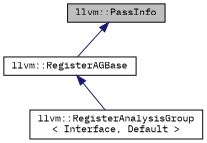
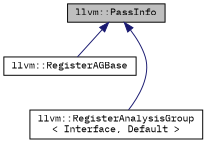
  digraph {
    fontname="IBM Plex Mono"
    node [color=black fontname="IBM Plex Mono" fontsize=10 shape=box]
    edge [color=midnightblue dir=back fontname="IBM Plex Mono" fontsize=10 labelfontname=Helvetica labelfontsize=10 style=solid]
    n1 [fillcolor=grey75 fontcolor=black height=0.2 label="llvm::PassInfo" style=filled width=0.4]
    n2 [height=0.2 label="llvm::RegisterAGBase" width=0.4]
    n3 [height=0.2 label="llvm::RegisterAnalysisGroup\l\< Interface, Default \>" width=0.4]
    n1 -> n2
-   n2 -> n3
+   n1 -> n3
  }
